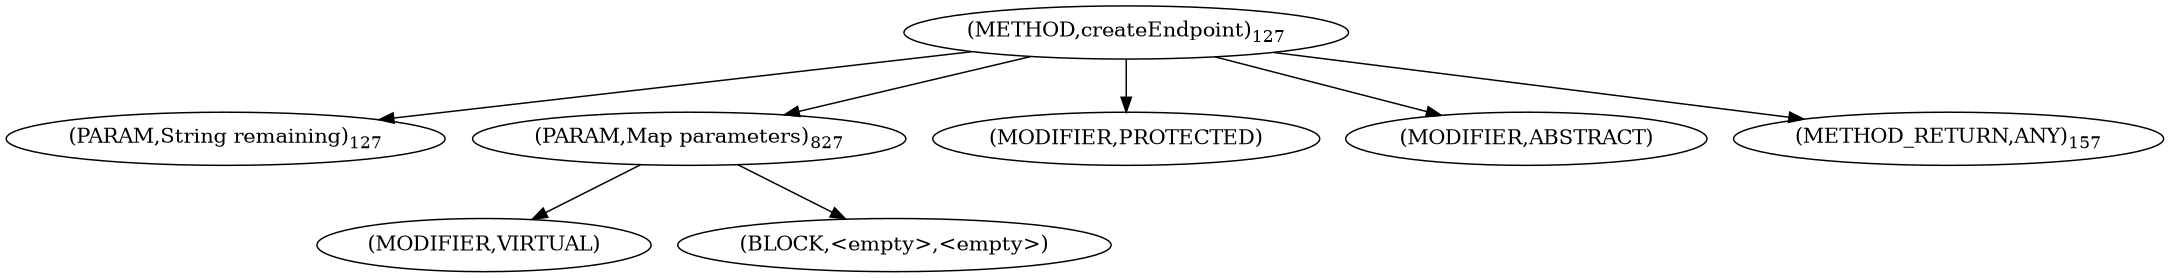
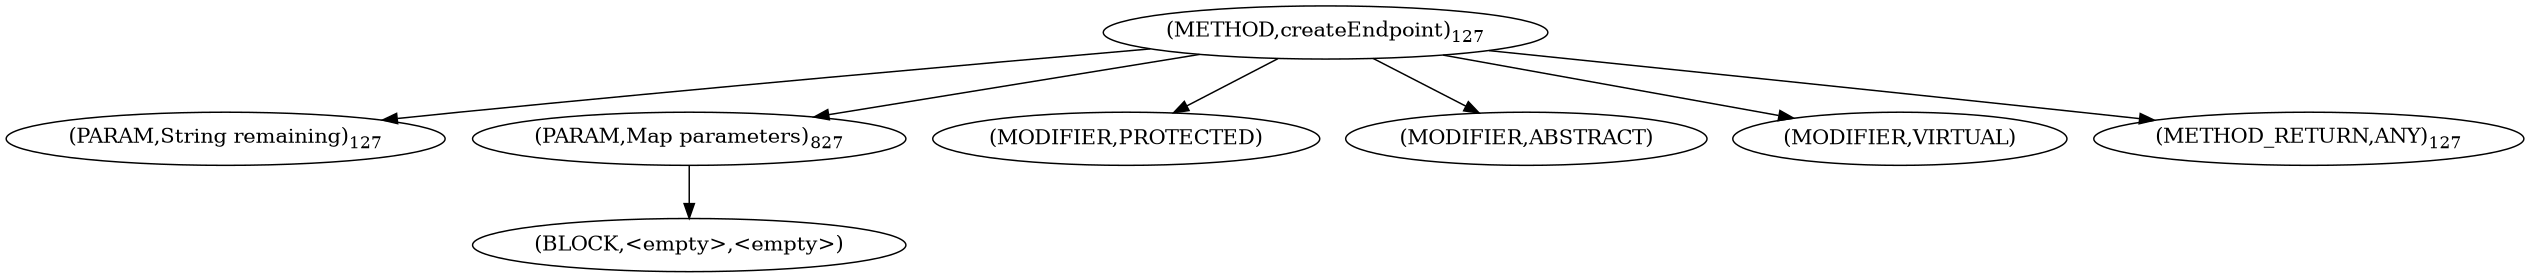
  digraph {
    n1 [label=<(METHOD,createEndpoint)<SUB>127</SUB>>]
    n2 [label=<(PARAM,String remaining)<SUB>127</SUB>>]
    n3 [label=<(PARAM,Map parameters)<SUB>827</SUB>>]
    n4 [label=<(MODIFIER,PROTECTED)>]
    n5 [label=<(MODIFIER,ABSTRACT)>]
    n6 [label=<(MODIFIER,VIRTUAL)>]
-   n7 [label=<(METHOD_RETURN,ANY)<SUB>157</SUB>>]
+   n7 [label=<(METHOD_RETURN,ANY)<SUB>127</SUB>>]
    n8 [label=<(BLOCK,&lt;empty&gt;,&lt;empty&gt;)>]
    n1 -> n2
    n1 -> n3
    n1 -> n4
    n1 -> n5
-   n3 -> n6
+   n1 -> n6
    n1 -> n7
    n3 -> n8
  }
